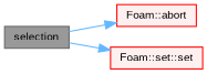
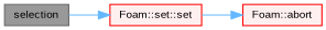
  digraph {
    fontname="Liberation Sans"
    rankdir=LR
    node [color=red fillcolor="#FFF0F0" fontname="Liberation Sans" fontsize=10 shape=box style=filled]
    edge [color=steelblue1 fontname="Liberation Sans" fontsize=10 labelfontname=Helvetica labelfontsize=10 style=solid]
    n1 [color=gray40 fillcolor=grey60 fontcolor=black height=0.2 label=selection width=0.4]
    n2 [height=0.2 label="Foam::abort" width=0.4]
    n3 [height=0.2 label="Foam::set::set" width=0.4]
-   n1 -> n2
+   n3 -> n2
    n1 -> n3
  }
